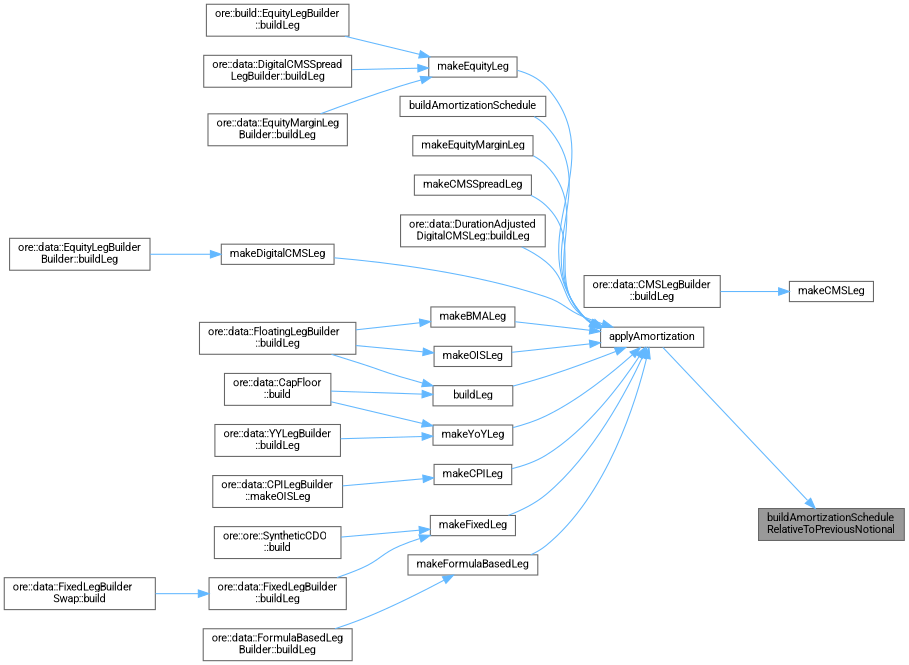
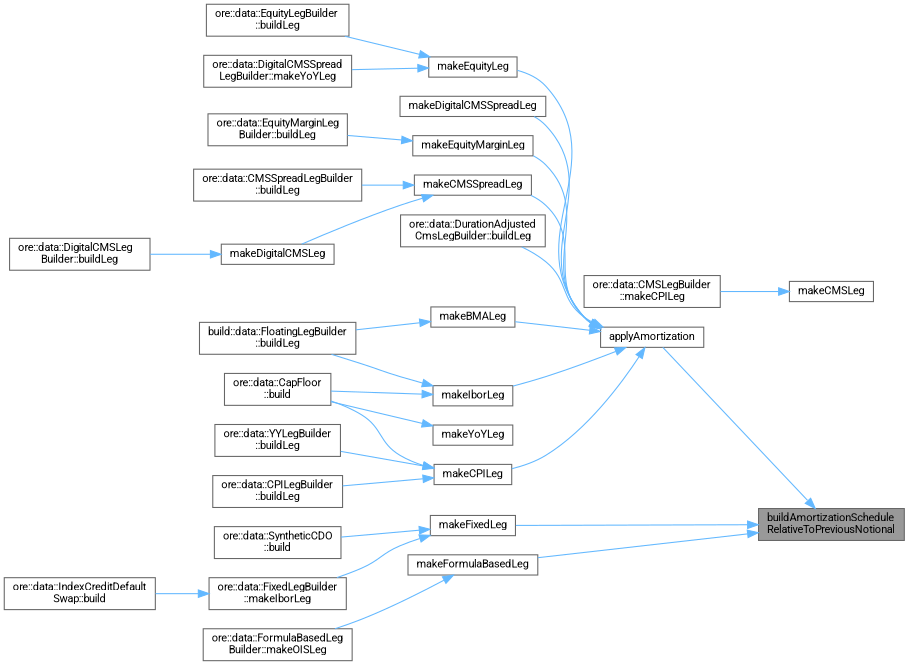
  digraph {
    fontname=Roboto
    rankdir=RL
    node [color=grey40 fillcolor=white fontname=Roboto fontsize=10 shape=box style=filled]
    edge [color=steelblue1 dir=back fontname=Roboto fontsize=10 labelfontname=Helvetica labelfontsize=10 style=solid]
    n1 [color=gray40 fillcolor=grey60 fontcolor=black height=0.2 label="buildAmortizationSchedule\lRelativeToPreviousNotional" width=0.4]
    n2 [height=0.2 label=applyAmortization width=0.4]
-   n3 [height=0.2 label="ore::data::DurationAdjusted\lDigitalCMSLeg::buildLeg" width=0.4]
+   n3 [height=0.2 label="ore::data::DurationAdjusted\lCmsLegBuilder::buildLeg" width=0.4]
    n4 [height=0.2 label=makeBMALeg width=0.4]
    n5 [height=0.2 label=makeCMSSpreadLeg width=0.4]
    n6 [height=0.2 label=makeCPILeg width=0.4]
    n7 [height=0.2 label=makeDigitalCMSLeg width=0.4]
-   n8 [height=0.2 label=buildAmortizationSchedule width=0.4]
+   n8 [height=0.2 label=makeDigitalCMSSpreadLeg width=0.4]
    n9 [height=0.2 label=makeEquityLeg width=0.4]
    n10 [height=0.2 label=makeEquityMarginLeg width=0.4]
    n11 [height=0.2 label=makeFixedLeg width=0.4]
    n12 [height=0.2 label=makeFormulaBasedLeg width=0.4]
-   n13 [height=0.2 label=buildLeg width=0.4]
-   n14 [height=0.2 label=makeOISLeg width=0.4]
+   n13 [height=0.2 label=makeIborLeg width=0.4]
    n15 [height=0.2 label=makeYoYLeg width=0.4]
-   n16 [height=0.2 label="ore::data::FloatingLegBuilder\l::buildLeg" width=0.4]
+   n16 [height=0.2 label="build::data::FloatingLegBuilder\l::buildLeg" width=0.4]
    n17 [height=0.2 label=makeCMSLeg width=0.4]
-   n18 [height=0.2 label="ore::data::CMSLegBuilder\l::buildLeg" width=0.4]
+   n18 [height=0.2 label="ore::data::CMSLegBuilder\l::makeCPILeg" width=0.4]
+   n19 [height=0.2 label="ore::data::CMSSpreadLegBuilder\l::buildLeg" width=0.4]
    n20 [height=0.2 label="ore::data::CapFloor\l::build" width=0.4]
-   n21 [height=0.2 label="ore::data::CPILegBuilder\l::makeOISLeg" width=0.4]
-   n22 [height=0.2 label="ore::data::EquityLegBuilder\lBuilder::buildLeg" width=0.4]
-   n23 [height=0.2 label="ore::data::DigitalCMSSpread\lLegBuilder::buildLeg" width=0.4]
-   n24 [height=0.2 label="ore::build::EquityLegBuilder\l::buildLeg" width=0.4]
+   n21 [height=0.2 label="ore::data::CPILegBuilder\l::buildLeg" width=0.4]
+   n22 [height=0.2 label="ore::data::DigitalCMSLeg\lBuilder::buildLeg" width=0.4]
+   n23 [height=0.2 label="ore::data::DigitalCMSSpread\lLegBuilder::makeYoYLeg" width=0.4]
+   n24 [height=0.2 label="ore::data::EquityLegBuilder\l::buildLeg" width=0.4]
    n25 [height=0.2 label="ore::data::EquityMarginLeg\lBuilder::buildLeg" width=0.4]
-   n26 [height=0.2 label="ore::ore::SyntheticCDO\l::build" width=0.4]
-   n27 [height=0.2 label="ore::data::FixedLegBuilder\l::buildLeg" width=0.4]
-   n28 [height=0.2 label="ore::data::FormulaBasedLeg\lBuilder::buildLeg" width=0.4]
+   n26 [height=0.2 label="ore::data::SyntheticCDO\l::build" width=0.4]
+   n27 [height=0.2 label="ore::data::FixedLegBuilder\l::makeIborLeg" width=0.4]
+   n28 [height=0.2 label="ore::data::FormulaBasedLeg\lBuilder::makeOISLeg" width=0.4]
    n29 [height=0.2 label="ore::data::YYLegBuilder\l::buildLeg" width=0.4]
-   n30 [height=0.2 label="ore::data::FixedLegBuilder\lSwap::build" width=0.4]
+   n30 [height=0.2 label="ore::data::IndexCreditDefault\lSwap::build" width=0.4]
    n1 -> n2
    n2 -> n3
    n2 -> n4
    n2 -> n5
    n2 -> n6
-   n2 -> n7
+   n5 -> n7
    n2 -> n8
    n2 -> n9
    n2 -> n10
-   n2 -> n11
-   n2 -> n12
+   n1 -> n11
+   n1 -> n12
    n2 -> n13
-   n2 -> n14
-   n2 -> n15
    n4 -> n16
+   n5 -> n19
+   n6 -> n20
    n6 -> n21
    n7 -> n22
    n9 -> n23
    n9 -> n24
-   n9 -> n25
+   n10 -> n25
    n11 -> n26
    n11 -> n27
    n12 -> n28
    n13 -> n16
    n13 -> n20
-   n14 -> n16
    n15 -> n20
-   n15 -> n29
+   n6 -> n29
    n17 -> n18
    n27 -> n30
  }
